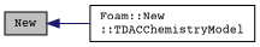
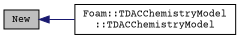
  digraph {
    rankdir=LR
    fontname="Courier Prime"
    node [color=black fontname="Courier Prime" fontsize=10 shape=record]
    n1 [fillcolor=grey75 fontcolor=black height=0.2 label=New style=filled width=0.4]
-   n2 [height=0.2 label="Foam::New\l::TDACChemistryModel" width=0.4]
+   n2 [height=0.2 label="Foam::TDACChemistryModel\l::TDACChemistryModel" width=0.4]
    n1 -> n2 [color=midnightblue dir=back fontname="Courier Prime" fontsize=10 labelfontname=Helvetica labelfontsize=10 style=solid]
  }
